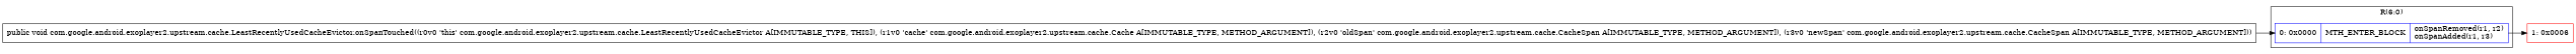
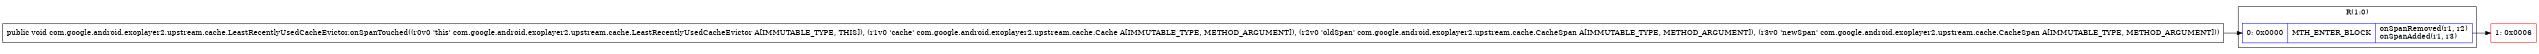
  digraph {
    rankdir=LR
    node [shape=record]
    n1 [color=blue label="{0\:\ 0x0000|MTH_ENTER_BLOCK\l|onSpanRemoved(r1, r2)\lonSpanAdded(r1, r3)\l}"]
    n2 [color=red label="{1\:\ 0x0006}"]
    n3 [label="{public void com.google.android.exoplayer2.upstream.cache.LeastRecentlyUsedCacheEvictor.onSpanTouched((r0v0 'this' com.google.android.exoplayer2.upstream.cache.LeastRecentlyUsedCacheEvictor A[IMMUTABLE_TYPE, THIS]), (r1v0 'cache' com.google.android.exoplayer2.upstream.cache.Cache A[IMMUTABLE_TYPE, METHOD_ARGUMENT]), (r2v0 'oldSpan' com.google.android.exoplayer2.upstream.cache.CacheSpan A[IMMUTABLE_TYPE, METHOD_ARGUMENT]), (r3v0 'newSpan' com.google.android.exoplayer2.upstream.cache.CacheSpan A[IMMUTABLE_TYPE, METHOD_ARGUMENT])) }"]
    subgraph cluster_1 {
-     label="R(6:0)"
+     label="R(1:0)"
      n1
    }
    n1 -> n2
    n3 -> n1
  }
